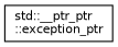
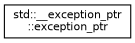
  digraph {
    rankdir=LR
-   n1 [color=black fillcolor=white fontname=Helvetica fontsize=10 height=0.2 label="std::__ptr_ptr\l::exception_ptr" shape=record style=filled width=0.4]
+   n1 [color=black fillcolor=white fontname=Helvetica fontsize=10 height=0.2 label="std::__exception_ptr\l::exception_ptr" shape=record style=filled width=0.4]
  }
